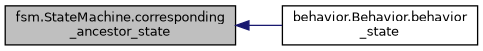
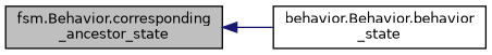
  digraph {
    rankdir=LR
    node [color=black fontname=Helvetica fontsize=10 shape=record style=filled]
-   n1 [fillcolor=grey75 fontcolor=black height=0.2 label="fsm.StateMachine.corresponding\l_ancestor_state" width=0.4]
+   n1 [fillcolor=grey75 fontcolor=black height=0.2 label="fsm.Behavior.corresponding\l_ancestor_state" width=0.4]
    n2 [fillcolor=white height=0.2 label="behavior.Behavior.behavior\l_state" width=0.4]
    n1 -> n2 [color=midnightblue dir=back fontname=Helvetica fontsize=10 labelfontname=Helvetica labelfontsize=10 style=solid]
  }
